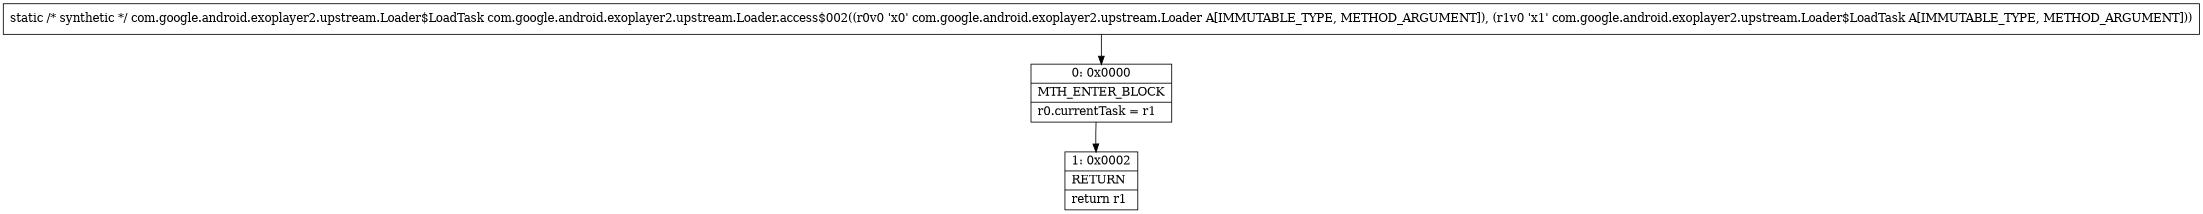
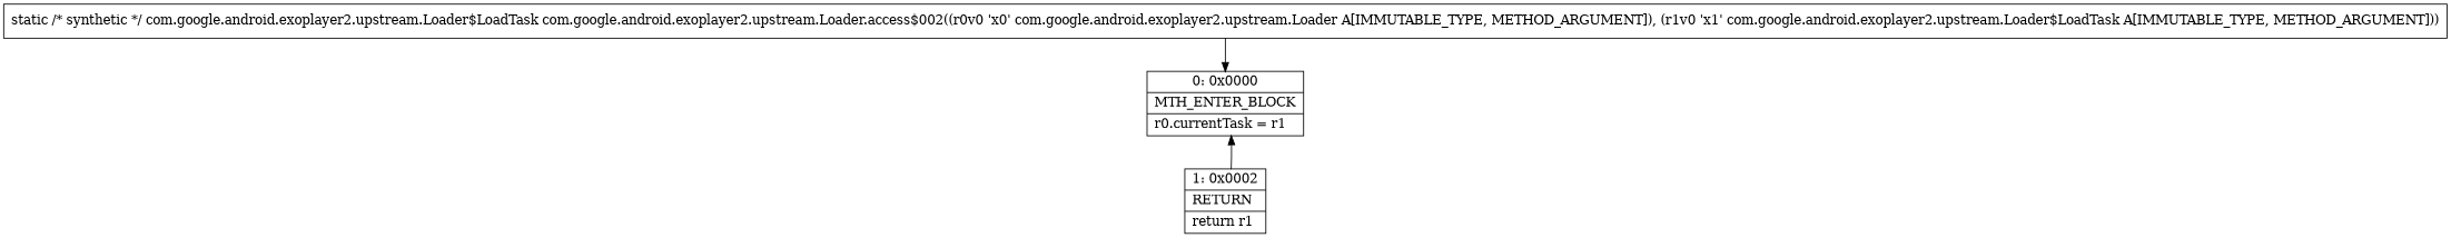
  digraph {
    node [shape=record]
    n1 [label="{0\:\ 0x0000|MTH_ENTER_BLOCK\l|r0.currentTask = r1\l}"]
    n2 [label="{1\:\ 0x0002|RETURN\l|return r1\l}"]
    n3 [label="{static \/* synthetic *\/ com.google.android.exoplayer2.upstream.Loader$LoadTask com.google.android.exoplayer2.upstream.Loader.access$002((r0v0 'x0' com.google.android.exoplayer2.upstream.Loader A[IMMUTABLE_TYPE, METHOD_ARGUMENT]), (r1v0 'x1' com.google.android.exoplayer2.upstream.Loader$LoadTask A[IMMUTABLE_TYPE, METHOD_ARGUMENT])) }"]
-   n1 -> n2
+   n2 -> n1
    n3 -> n1
  }
